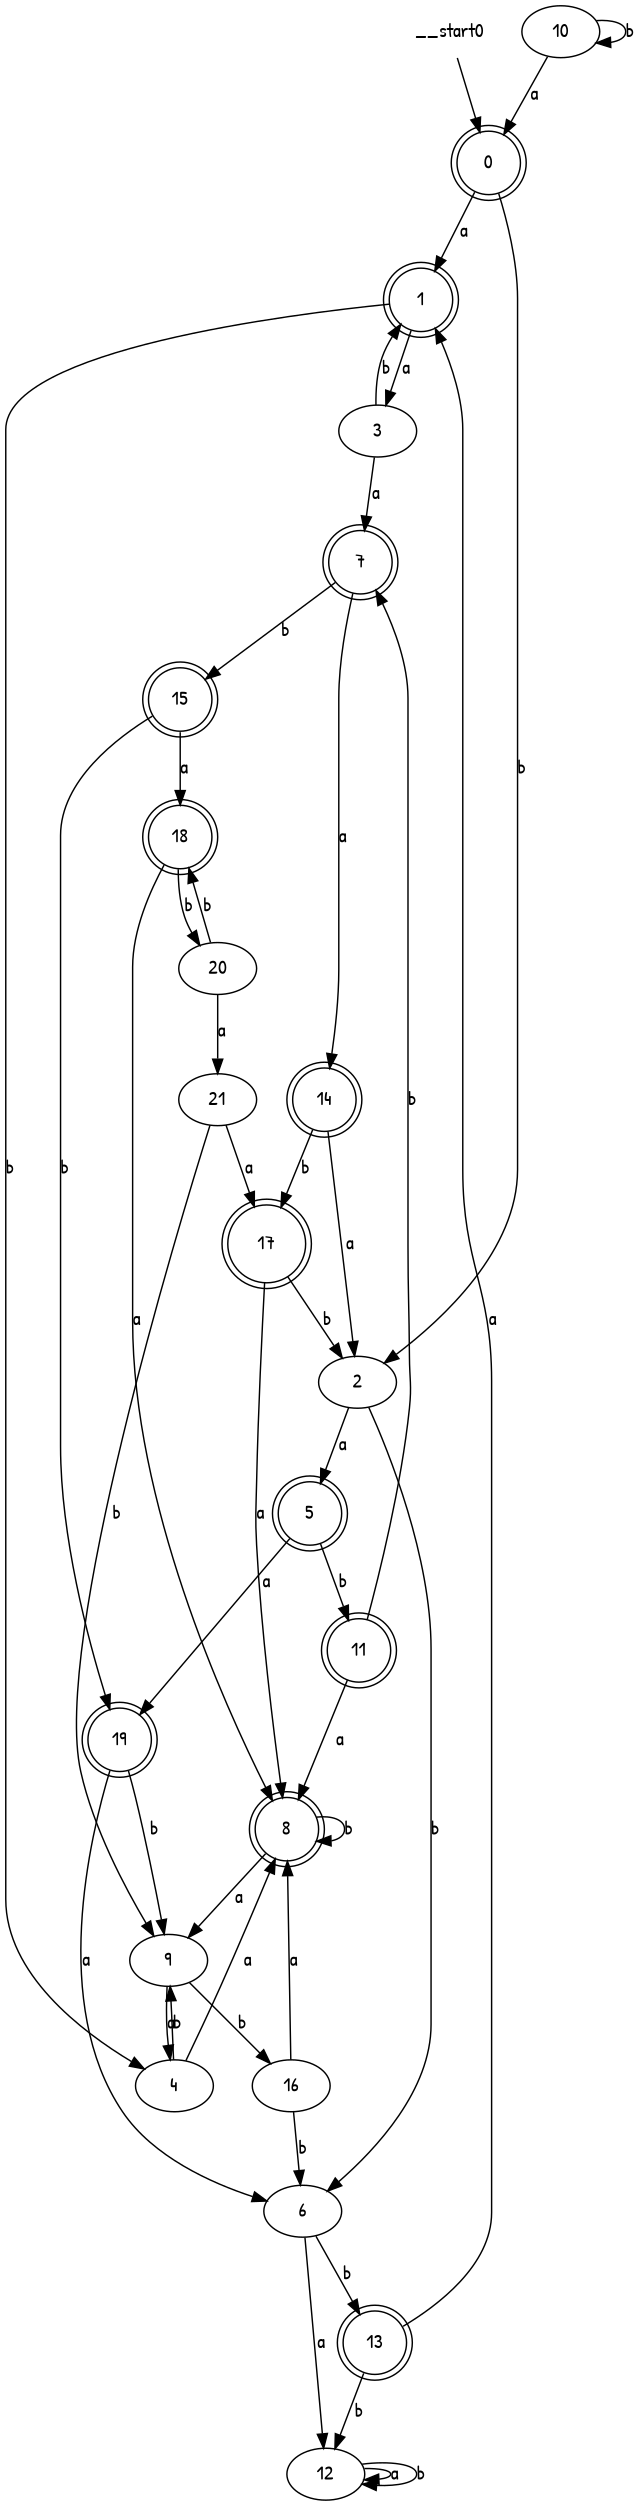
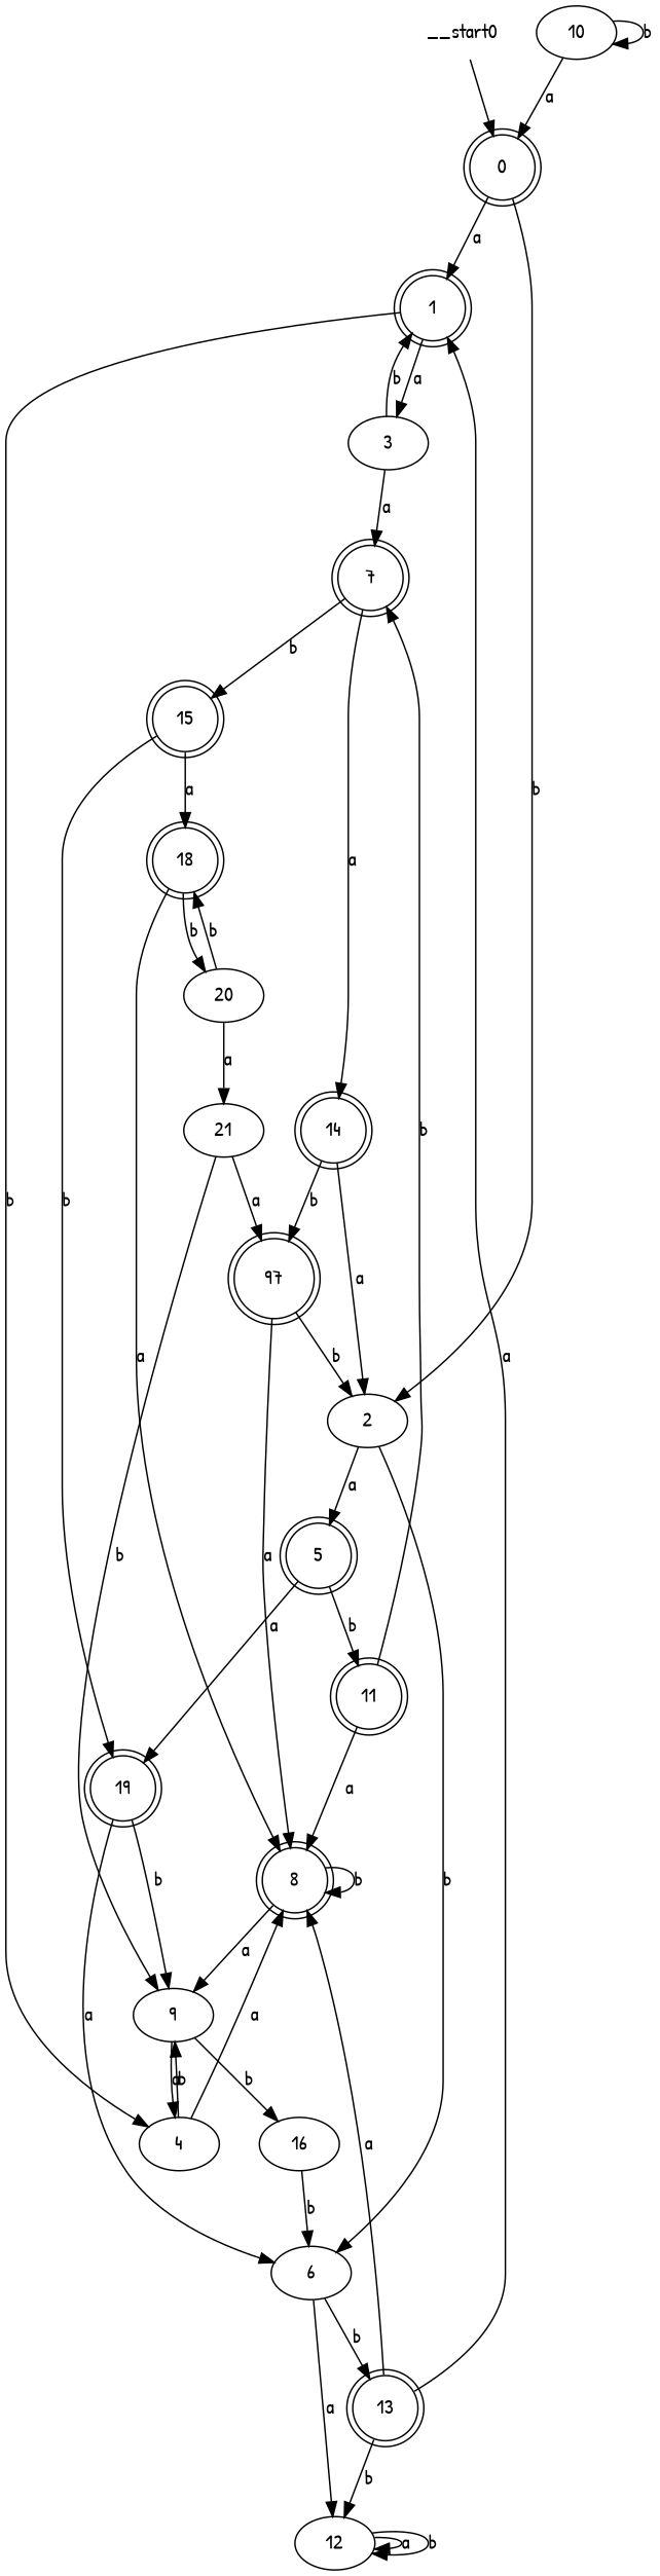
  digraph {
    fontname="Patrick Hand"
    node [fontname="Patrick Hand" shape=doublecircle]
    edge [fontname="Patrick Hand"]
    __start0 [shape=none]
    0
    1
    2 [shape=""]
    3 [shape=""]
    4 [shape=""]
    5
    6 [shape=""]
    7
    8
    9 [shape=""]
    11
    19
    12 [shape=""]
    13
    14
    15
    16 [shape=""]
    10 [shape=""]
-   17
+   17 [label=97]
    18
    20 [shape=""]
    21 [shape=""]
    __start0 -> 0
    0 -> 1 [label=a]
    0 -> 2 [label=b]
    1 -> 3 [label=a]
    1 -> 4 [label=b]
    2 -> 5 [label=a]
    2 -> 6 [label=b]
    3 -> 1 [label=b]
    3 -> 7 [label=a]
    4 -> 8 [label=a]
    4 -> 9 [label=b]
    5 -> 11 [label=b]
    5 -> 19 [label=a]
    6 -> 12 [label=a]
    6 -> 13 [label=b]
    7 -> 14 [label=a]
    7 -> 15 [label=b]
    8 -> 8 [label=b]
    8 -> 9 [label=a]
    9 -> 4 [label=a]
    9 -> 16 [label=b]
    11 -> 7 [label=b]
    11 -> 8 [label=a]
    19 -> 6 [label=a]
    19 -> 9 [label=b]
    12 -> 12 [label=a]
    12 -> 12 [label=b]
    13 -> 1 [label=a]
    13 -> 12 [label=b]
    14 -> 2 [label=a]
    14 -> 17 [label=b]
    15 -> 19 [label=b]
    15 -> 18 [label=a]
    16 -> 6 [label=b]
-   16 -> 8 [label=a]
+   13 -> 8 [label=a]
    10 -> 0 [label=a]
    10 -> 10 [label=b]
    17 -> 2 [label=b]
    17 -> 8 [label=a]
    18 -> 8 [label=a]
    18 -> 20 [label=b]
    20 -> 18 [label=b]
    20 -> 21 [label=a]
    21 -> 9 [label=b]
    21 -> 17 [label=a]
  }
